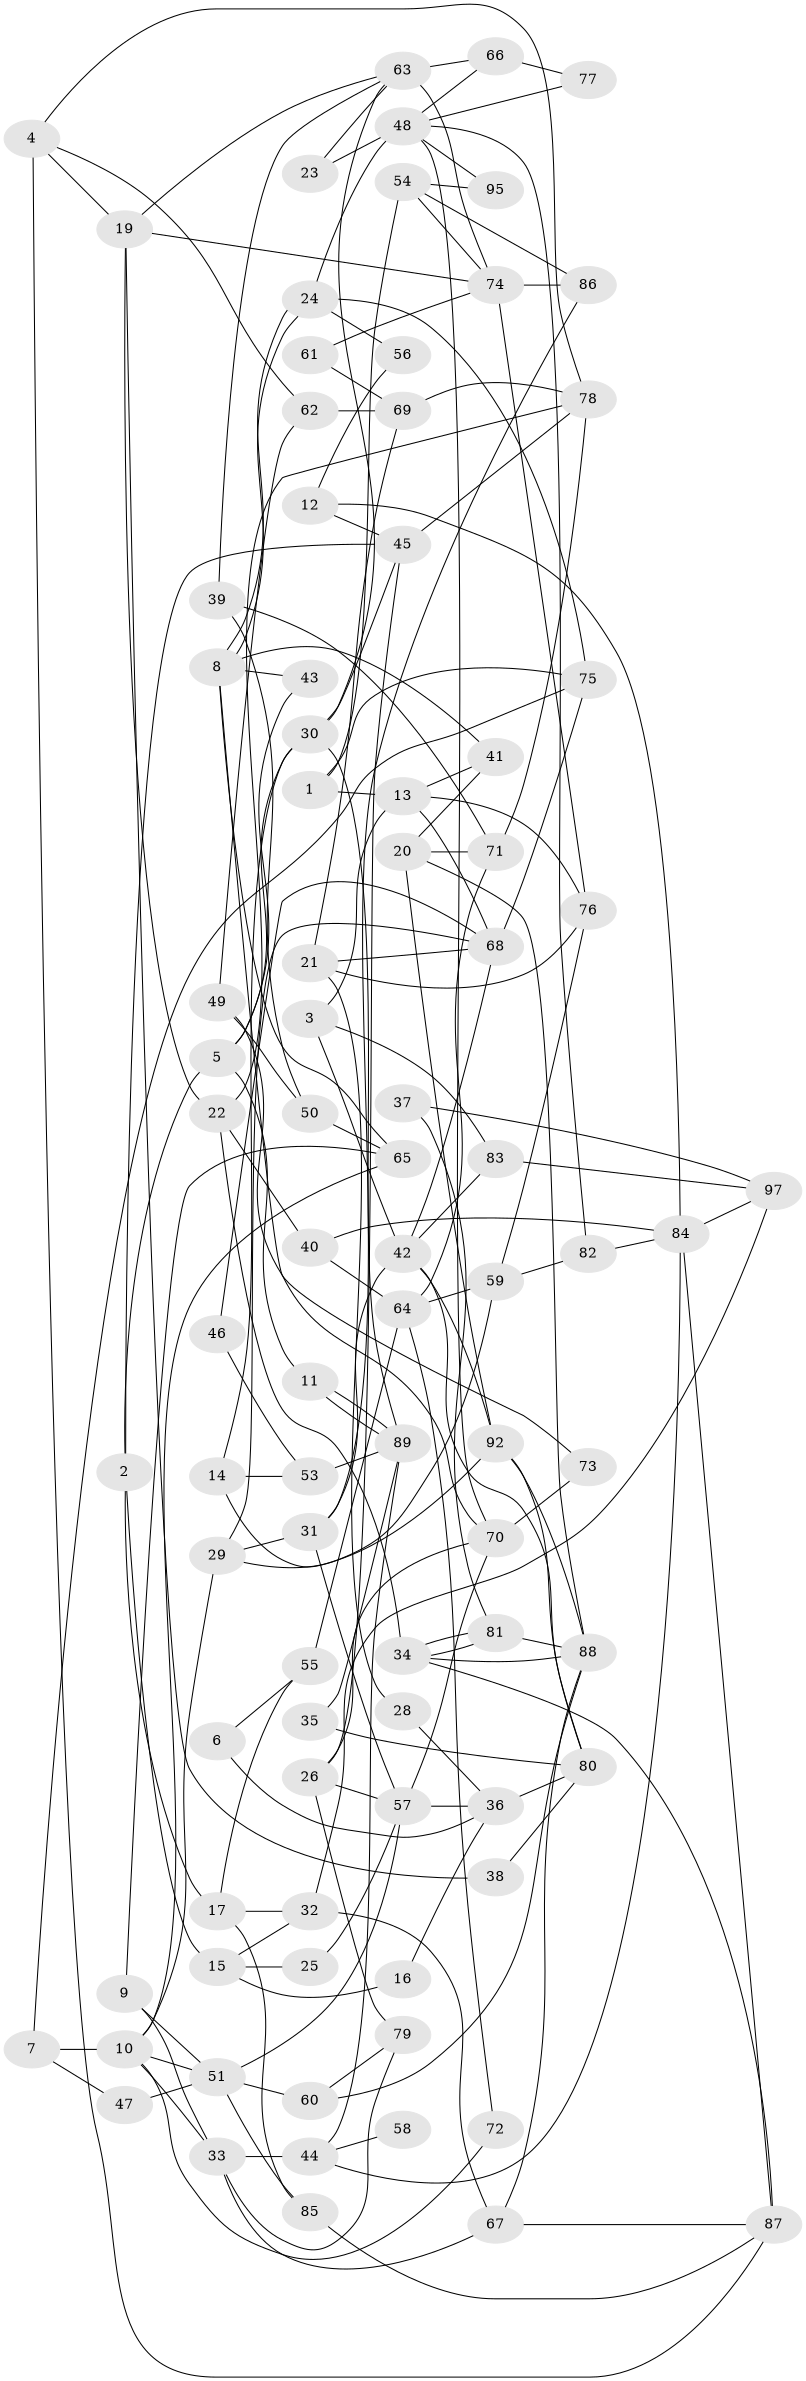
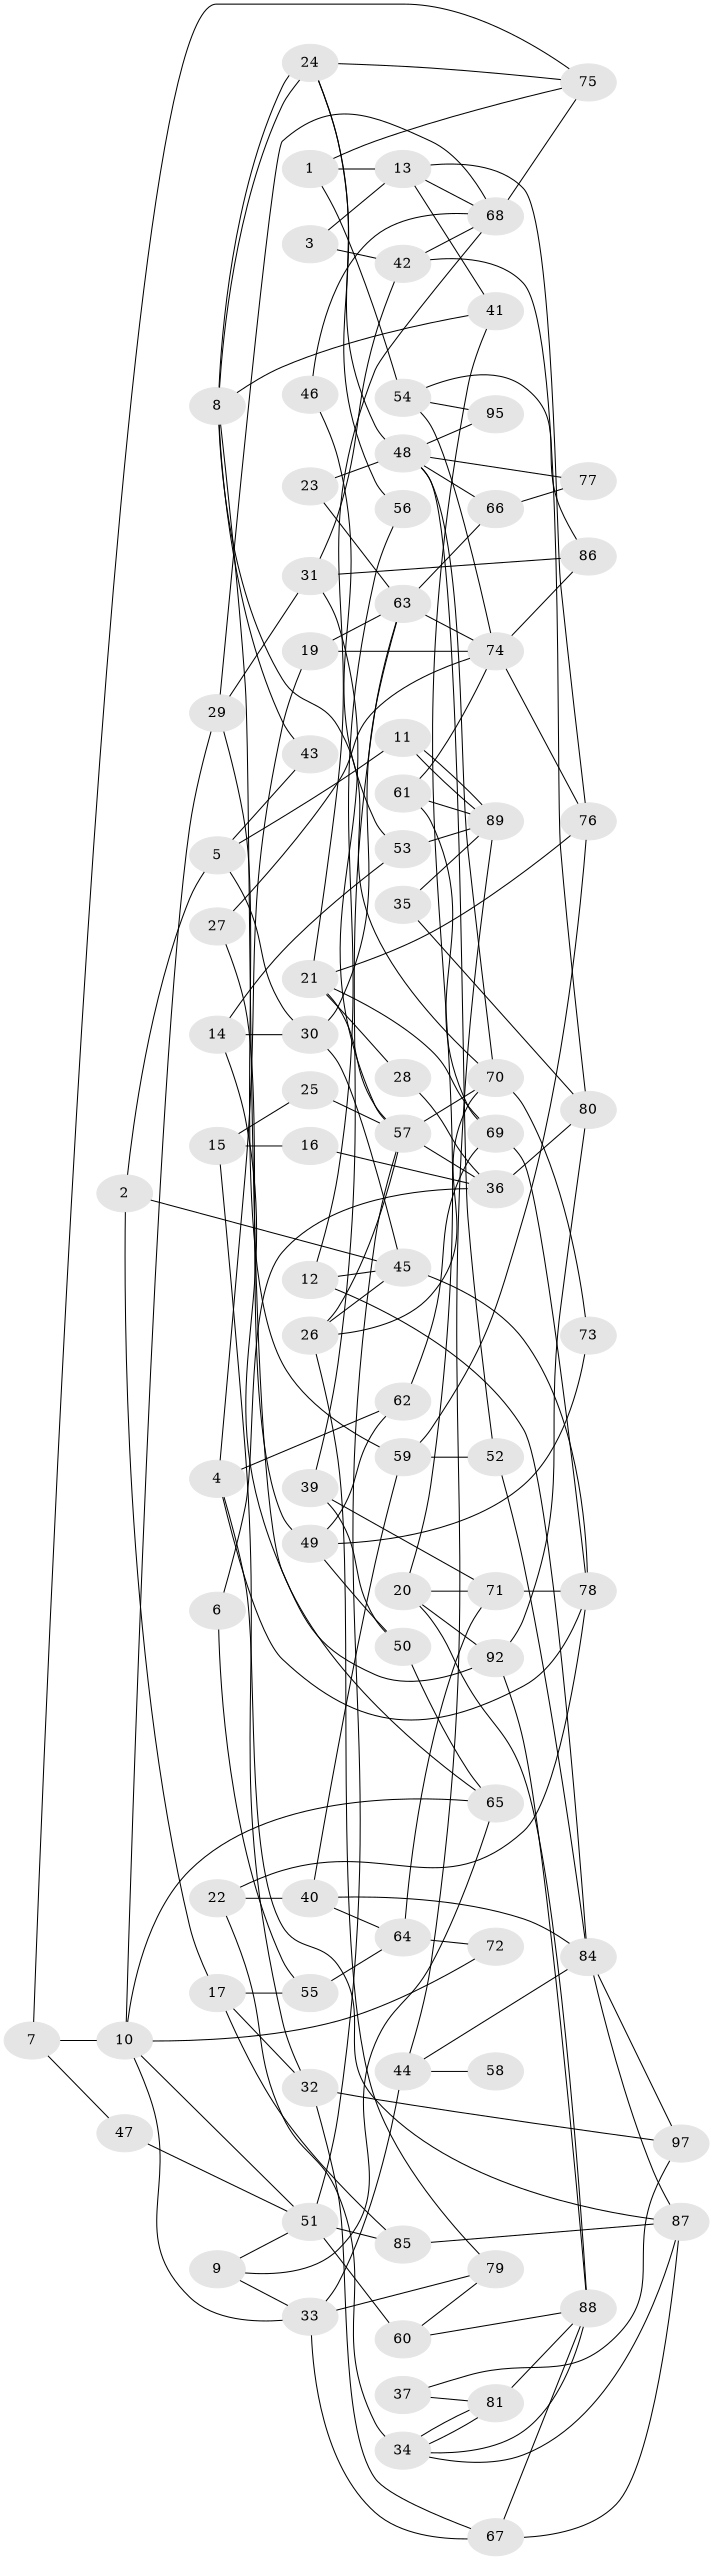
  graph {
    rankdir=LR
    node [color=gray90 style=filled]
    1
    13
    54
    75
    41
    68
    76
    74
    86
    n10 [label=95]
    2
    5
    15
    17
    45
    11
    30
    43
    16
    32
    25
    55
    85
    78
    63
    66
    3
    42
-   83
    n30 [label=92]
    80
    n32 [label=97]
    4
    19
    62
    87
    22
-   38
    69
    89
    6
    36
    64
    61
    7
    10
    47
    65
    33
    51
    29
    72
    8
    24
    70
    56
    48
    73
    9
    67
    79
    44
    57
    60
    31
    59
    12
    84
    49
    50
    14
    53
    88
    39
    71
    34
    40
    20
    21
    28
    81
    23
    77
-   82
+   82 [label=52]
    26
+   27
    58
    35
    37
    46
    1 -- 13
    1 -- 54
    1 -- 75
    13 -- 41
    13 -- 68
    13 -- 76
    54 -- 74
    54 -- 86
    54 -- n10
    68 -- 75
    74 -- 76
    74 -- 86
    2 -- 5
-   2 -- 15
    2 -- 17
    2 -- 45
    5 -- 11
    5 -- 30
    5 -- 43
    15 -- 16
    15 -- 32
    15 -- 25
    17 -- 32
    17 -- 55
    17 -- 85
    45 -- 78
    11 -- 89
    11 -- 89
    30 -- 45
    30 -- 63
-   30 -- 89
+   61 -- 89
    16 -- 36
    32 -- n32
    32 -- 67
    25 -- 57
    55 -- 64
    85 -- 87
    63 -- 74
    63 -- 66
    66 -- 77
    3 -- 13
    3 -- 42
-   3 -- 83
    42 -- 68
-   42 -- 83
-   42 -- n30
    42 -- 80
-   83 -- n32
    n30 -- 80
    n30 -- 88
    4 -- 78
    4 -- 19
    4 -- 62
    4 -- 87
    19 -- 74
    19 -- 63
-   19 -- 22
-   19 -- 38
    62 -- 69
    22 -- 78
    22 -- 34
    22 -- 40
-   38 -- 80
    69 -- 78
    6 -- 55
    6 -- 36
    36 -- 80
    64 -- 72
    64 -- 71
    61 -- 74
    61 -- 69
    7 -- 75
    7 -- 10
    7 -- 47
    10 -- 65
    10 -- 33
    10 -- 51
    10 -- 29
    10 -- 72
    47 -- 51
    33 -- 67
    33 -- 79
    33 -- 44
    51 -- 85
    51 -- 57
    51 -- 60
    29 -- 68
    29 -- 31
    29 -- 59
    8 -- 41
    8 -- 43
    8 -- 65
    8 -- 24
    8 -- 24
    8 -- 70
    24 -- 75
    24 -- 56
    24 -- 48
    70 -- 73
    48 -- n10
    48 -- 66
    48 -- 70
    48 -- 77
    48 -- 82
    9 -- 65
    9 -- 33
    9 -- 51
    67 -- 87
    67 -- 88
    44 -- 89
    44 -- 84
    44 -- 58
    57 -- 36
    57 -- 70
    60 -- 79
    60 -- 88
    31 -- 86
    31 -- 42
    31 -- 57
    59 -- 76
    59 -- 82
    12 -- 45
    12 -- 56
    12 -- 84
    84 -- n32
    84 -- 87
    49 -- 62
    49 -- 73
    49 -- 50
    50 -- 65
    14 -- 30
    14 -- n30
    14 -- 53
    53 -- 89
    39 -- 63
    39 -- 50
    39 -- 71
    71 -- 78
    34 -- 87
    34 -- 88
    34 -- 81
    34 -- 81
    40 -- 64
-   64 -- 59
+   40 -- 59
    40 -- 84
    20 -- 41
    20 -- n30
    20 -- 88
    20 -- 71
    21 -- 68
    21 -- 76
    21 -- 69
+   21 -- 57
    21 -- 28
    28 -- 36
    81 -- 88
    23 -- 63
    23 -- 48
    82 -- 84
    26 -- 45
    26 -- 70
    26 -- 79
    26 -- 57
+   27 -- 74
+   27 -- 49
    35 -- 80
    35 -- 89
    37 -- n32
    37 -- 81
    46 -- 68
    46 -- 53
  }
